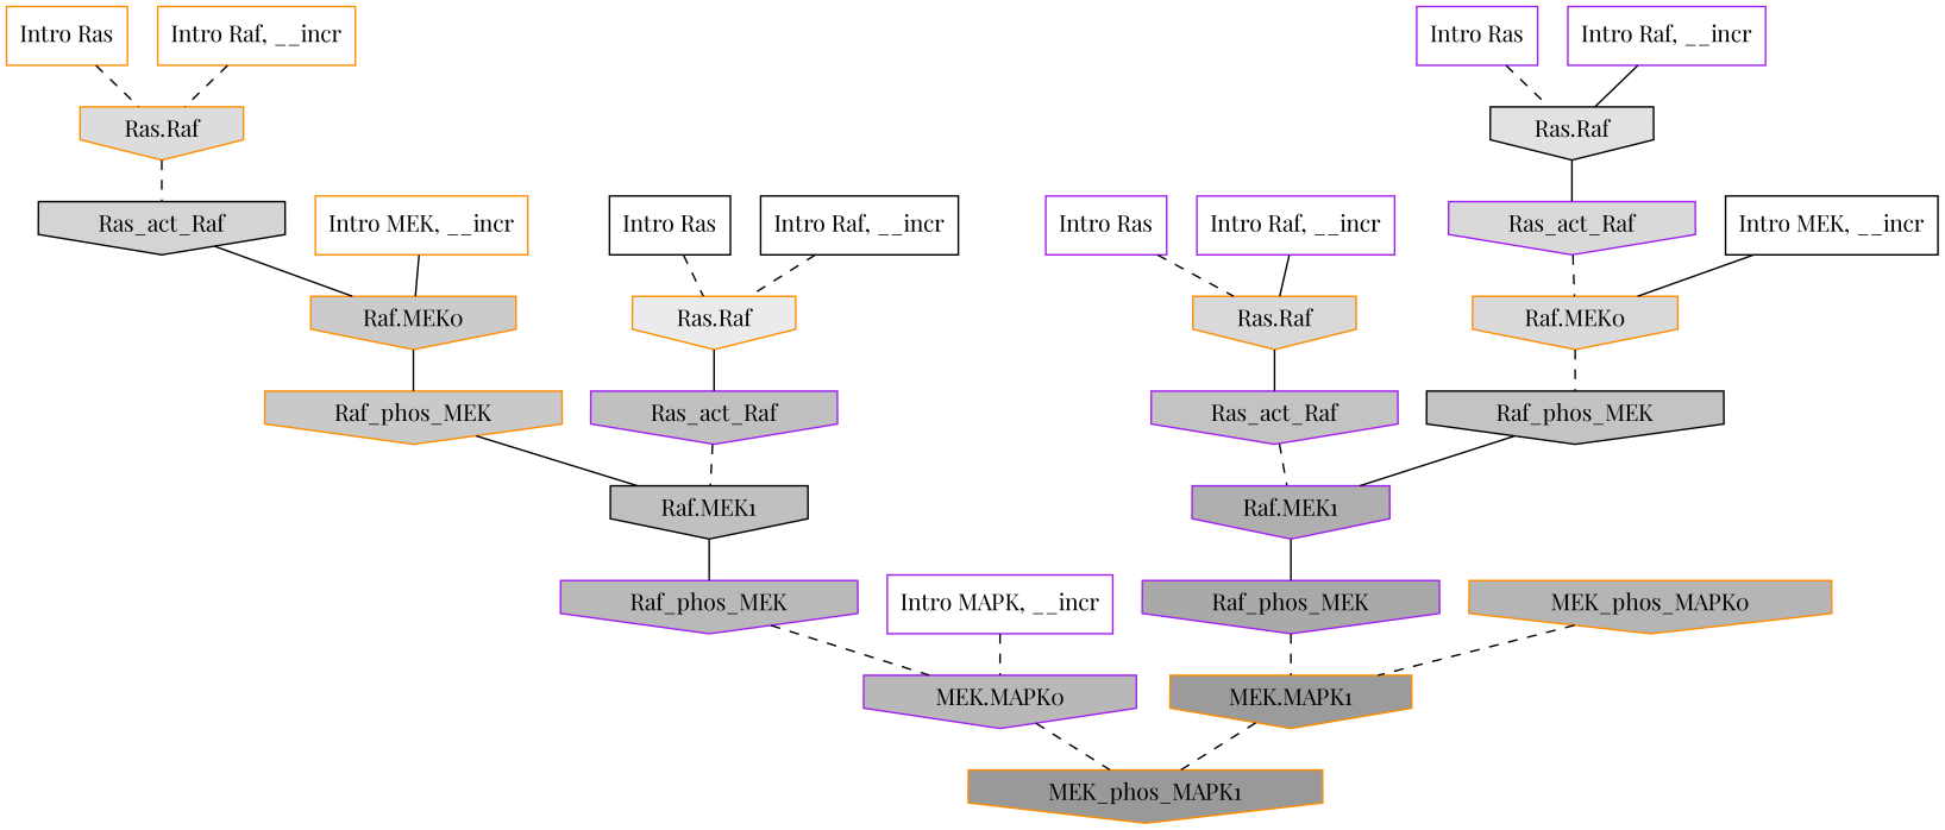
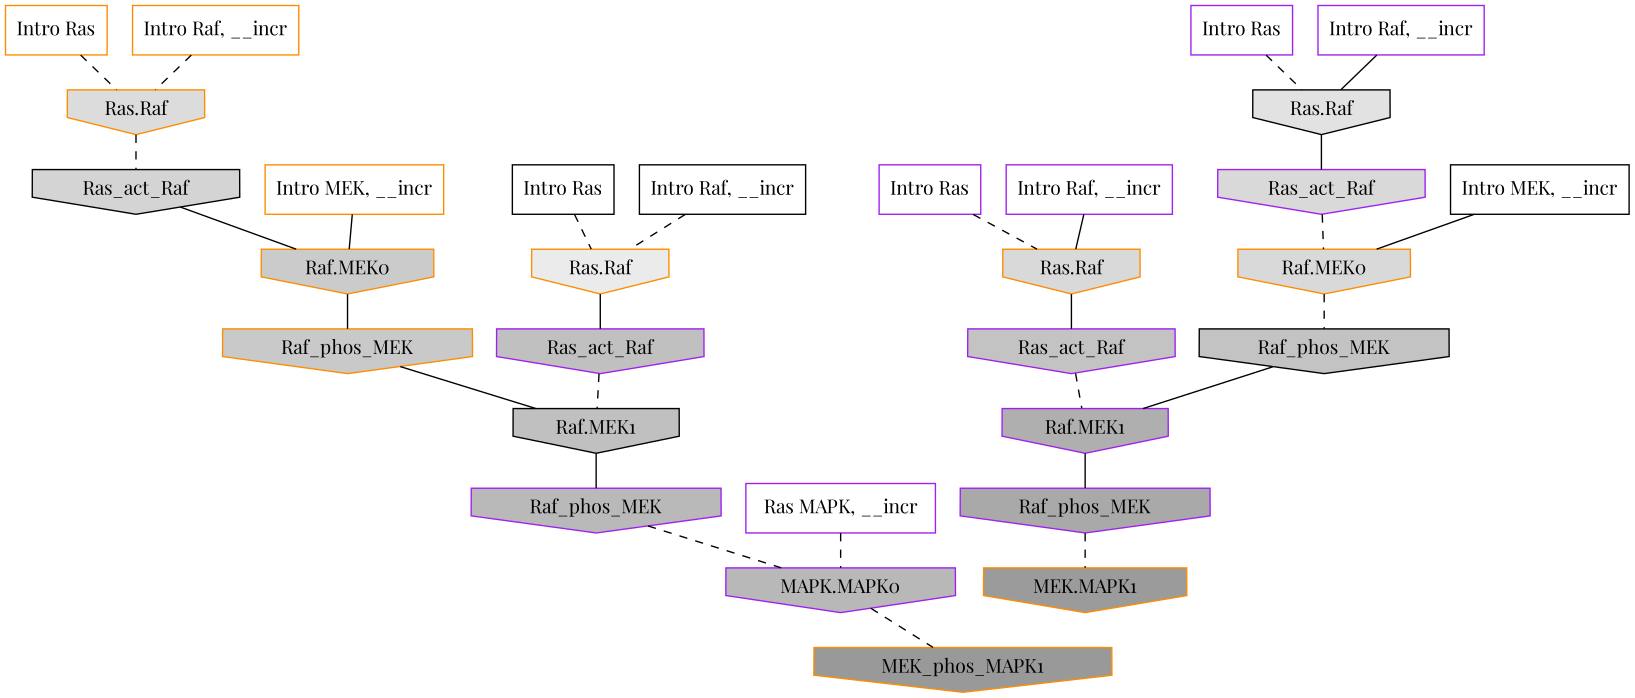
  digraph {
    fontname="Playfair Display"
    rankdir=TB
    ranksep=0.30
    node [color=darkorange fillcolor="0.000 0.000 1.000" fontname="Playfair Display" shape=invhouse style=filled]
    edge [color="0.000 0.000 0.000" dir=none fontname="Playfair Display" style=dashed]
    n1 [label="Intro Ras" shape=rectangle]
    n2 [fillcolor="0.000 0.000 0.861" label="Ras.Raf"]
    n3 [color=black fillcolor="0.000 0.000 0.832" label=Ras_act_Raf]
    n4 [color=purple label="Intro Ras" shape=rectangle]
    n5 [color=black fillcolor="0.000 0.000 0.885" label="Ras.Raf"]
    n6 [color=purple fillcolor="0.000 0.000 0.849" label=Ras_act_Raf]
    n7 [color=black label="Intro Ras" shape=rectangle]
    n8 [fillcolor="0.000 0.000 0.919" label="Ras.Raf"]
    n9 [color=purple fillcolor="0.000 0.000 0.752" label=Ras_act_Raf]
    n10 [color=purple label="Intro Ras" shape=rectangle]
    n11 [fillcolor="0.000 0.000 0.848" label="Ras.Raf"]
    n12 [color=purple fillcolor="0.000 0.000 0.764" label=Ras_act_Raf]
    n13 [label="Intro Raf, __incr" shape=rectangle]
    n14 [color=purple label="Intro Raf, __incr" shape=rectangle]
    n15 [color=black label="Intro Raf, __incr" shape=rectangle]
    n16 [color=purple label="Intro Raf, __incr" shape=rectangle]
    n17 [color=black label="Intro MEK, __incr" shape=rectangle]
    n18 [fillcolor="0.000 0.000 0.849" label="Raf.MEK0"]
    n19 [color=black fillcolor="0.000 0.000 0.765" label=Raf_phos_MEK]
    n20 [label="Intro MEK, __incr" shape=rectangle]
    n21 [fillcolor="0.000 0.000 0.796" label="Raf.MEK0"]
    n22 [fillcolor="0.000 0.000 0.789" label=Raf_phos_MEK]
-   n23 [color=purple label="Intro MAPK, __incr" shape=rectangle]
-   n24 [color=purple fillcolor="0.000 0.000 0.722" label="MEK.MAPK0"]
+   n23 [color=purple label="Ras MAPK, __incr" shape=rectangle]
+   n24 [color=purple fillcolor="0.000 0.000 0.722" label="MAPK.MAPK0"]
    n25 [fillcolor="0.000 0.000 0.600" label=MEK_phos_MAPK1]
    n26 [color=black fillcolor="0.000 0.000 0.752" label="Raf.MEK1"]
    n27 [color=purple fillcolor="0.000 0.000 0.686" label="Raf.MEK1"]
    n28 [color=purple fillcolor="0.000 0.000 0.724" label=Raf_phos_MEK]
    n29 [color=purple fillcolor="0.000 0.000 0.663" label=Raf_phos_MEK]
-   n30 [fillcolor="0.000 0.000 0.710" label=MEK_phos_MAPK0]
    n31 [fillcolor="0.000 0.000 0.607" label="MEK.MAPK1"]
    n1 -> n2
    n2 -> n3
    n3 -> n21 [style=solid]
    n4 -> n5
    n5 -> n6 [style=solid]
    n6 -> n18
    n7 -> n8
    n8 -> n9 [style=solid]
    n9 -> n26
    n10 -> n11
    n11 -> n12 [style=solid]
    n12 -> n27
    n13 -> n2
    n14 -> n5 [style=solid]
    n15 -> n8
    n16 -> n11 [style=solid]
    n17 -> n18 [style=solid]
    n18 -> n19
    n19 -> n27 [style=solid]
    n20 -> n21 [style=solid]
    n21 -> n22 [style=solid]
    n22 -> n26 [style=solid]
    n23 -> n24
    n24 -> n25
    n26 -> n28 [style=solid]
    n27 -> n29 [style=solid]
    n28 -> n24
    n29 -> n31
-   n30 -> n31
-   n31 -> n25
  }
